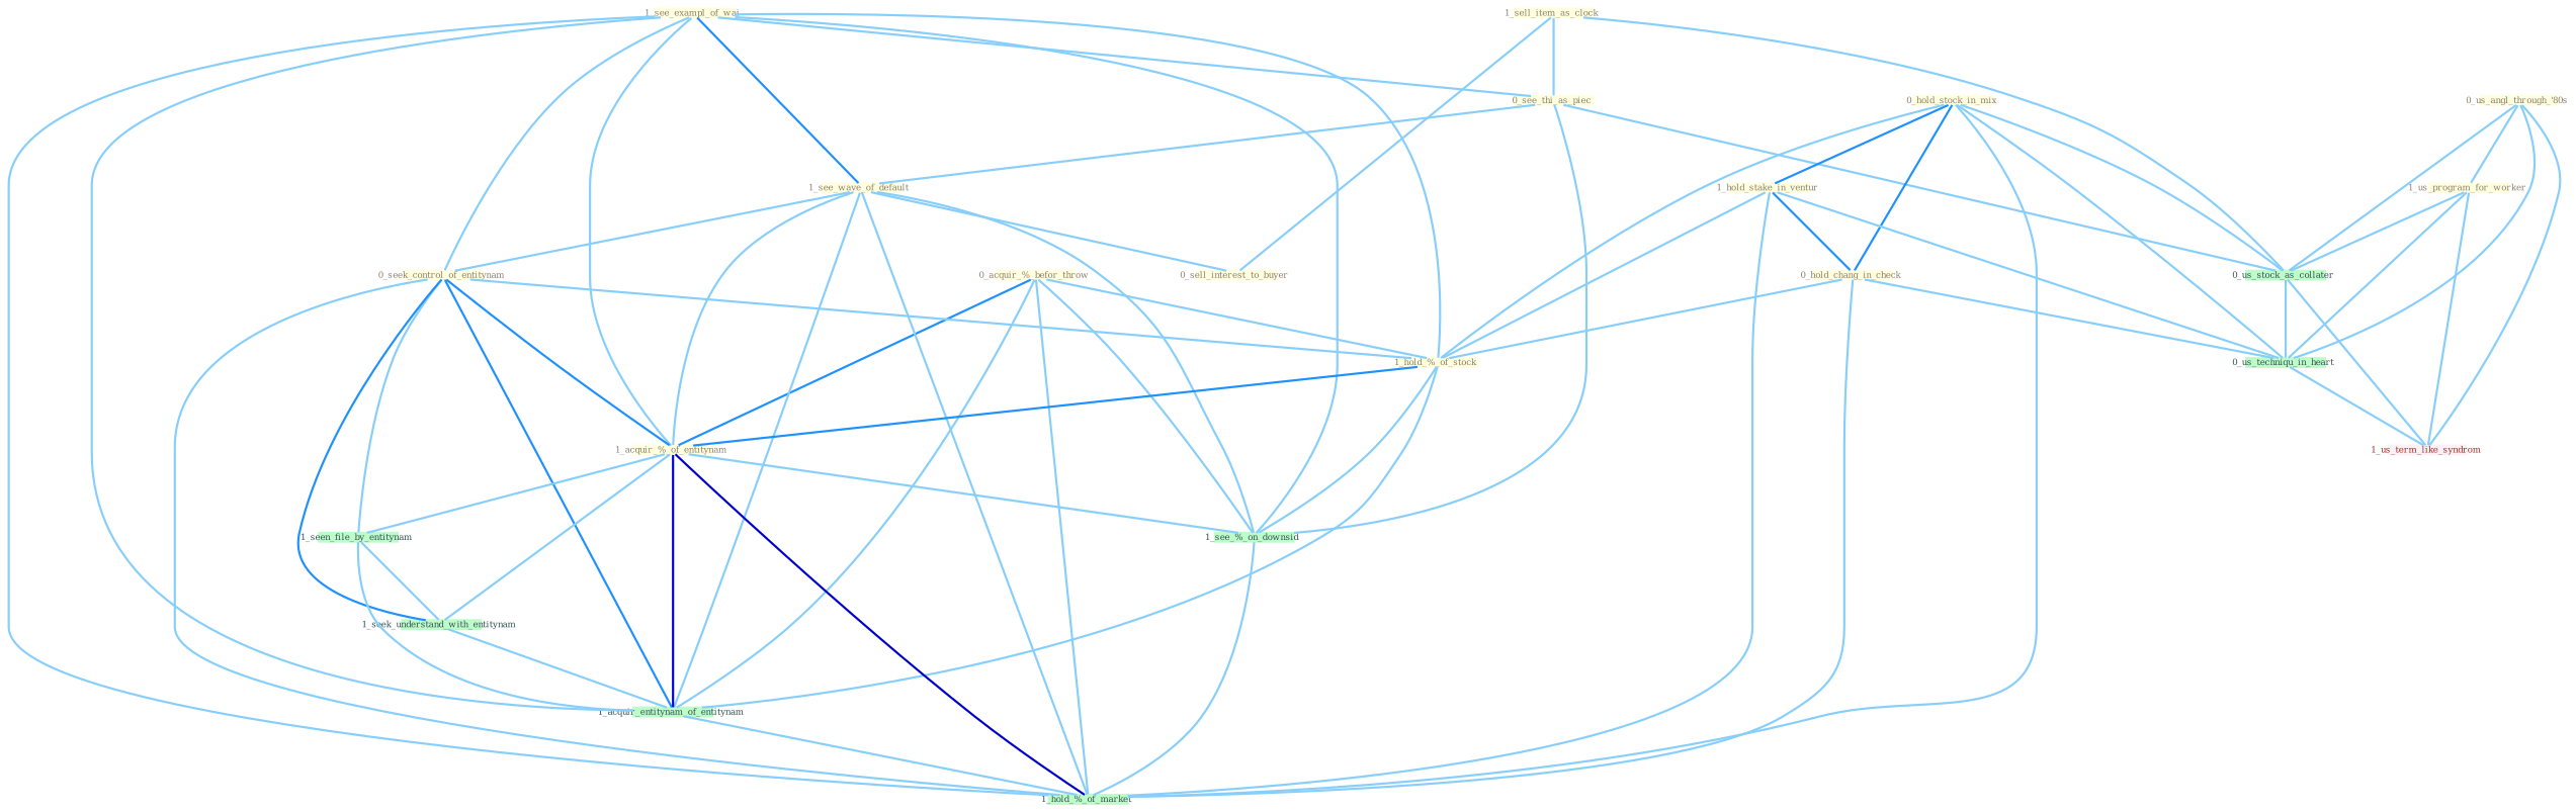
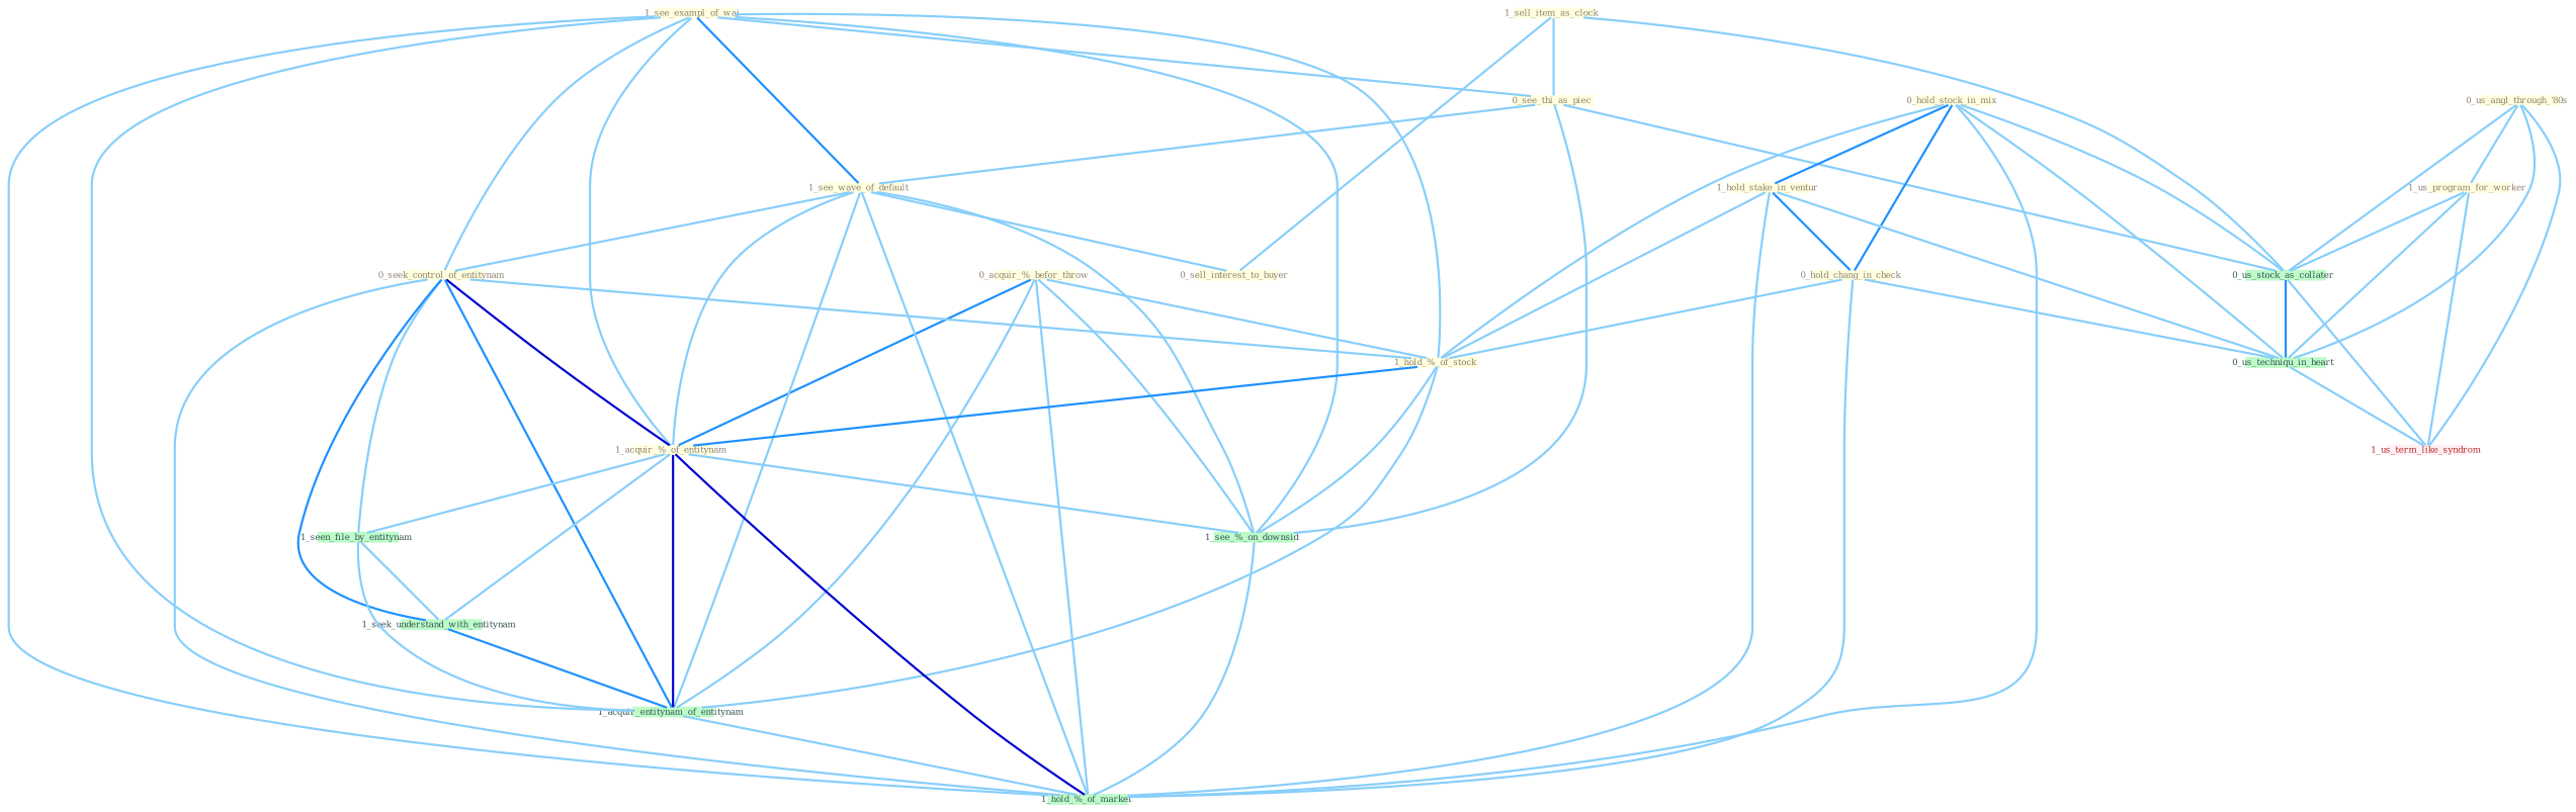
  graph {
    node [color="#ffffe0" fixedsize=true fontcolor="#8b7d6b" fontsize=4 shape=polygon style=filled]
    edge [color="#87cefa" w=1]
    "1_sell_item_as_clock " [height=.06 width=.5]
    "0_us_angl_through_'80s " [height=.06 width=.5]
    "1_see_exampl_of_wai " [height=.06 width=.5]
    "0_acquir_%_befor_throw " [height=.06 width=.5]
    "0_see_thi_as_piec " [height=.06 width=.5]
    "0_hold_stock_in_mix " [height=.06 width=.5]
    "1_see_wave_of_default " [height=.06 width=.5]
    "0_seek_control_of_entitynam " [height=.06 width=.5]
    "1_us_program_for_worker " [height=.06 width=.5]
    "1_hold_stake_in_ventur " [height=.06 width=.5]
    "0_sell_interest_to_buyer " [height=.06 width=.5]
    "0_hold_chang_in_check " [height=.06 width=.5]
    "1_hold_%_of_stock " [height=.06 width=.5]
    "1_acquir_%_of_entitynam " [height=.06 width=.5]
    "1_us_term_like_syndrom " [color="#fff0f5" fontcolor="#b22222" height=.06 width=.5]
    "0_us_stock_as_collater " [color="#BDFCC9" fontcolor="#2f4f4f" height=.06 width=.5]
    "0_us_techniqu_in_heart " [color="#BDFCC9" fontcolor="#2f4f4f" height=.06 width=.5]
    "1_acquir_entitynam_of_entitynam " [color="#BDFCC9" fontcolor="#2f4f4f" height=.06 width=.5]
    "1_see_%_on_downsid " [color="#BDFCC9" fontcolor="#2f4f4f" height=.06 width=.5]
    "1_hold_%_of_market " [color="#BDFCC9" fontcolor="#2f4f4f" height=.06 width=.5]
    "1_seen_file_by_entitynam " [color="#BDFCC9" fontcolor="#2f4f4f" height=.06 width=.5]
    "1_seek_understand_with_entitynam " [color="#BDFCC9" fontcolor="#2f4f4f" height=.06 width=.5]
    subgraph sub_1 {
      "1_sell_item_as_clock "
      "0_us_angl_through_'80s "
      "1_see_exampl_of_wai "
      "0_acquir_%_befor_throw "
      "0_see_thi_as_piec "
      "0_hold_stock_in_mix "
      "1_see_wave_of_default "
      "0_seek_control_of_entitynam "
      "1_us_program_for_worker "
      "1_hold_stake_in_ventur "
      "0_sell_interest_to_buyer "
      "0_hold_chang_in_check "
      "1_hold_%_of_stock "
      "1_acquir_%_of_entitynam "
    }
    subgraph sub_2 {
      "1_us_term_like_syndrom "
    }
    "1_sell_item_as_clock " -- "0_see_thi_as_piec "
    "1_sell_item_as_clock " -- "0_sell_interest_to_buyer "
    "1_sell_item_as_clock " -- "0_us_stock_as_collater "
    "0_us_angl_through_'80s " -- "1_us_program_for_worker "
    "0_us_angl_through_'80s " -- "1_us_term_like_syndrom "
    "0_us_angl_through_'80s " -- "0_us_stock_as_collater "
    "0_us_angl_through_'80s " -- "0_us_techniqu_in_heart "
    "1_see_exampl_of_wai " -- "0_see_thi_as_piec "
    "1_see_exampl_of_wai " -- "1_see_wave_of_default " [color="#1e90ff" w=2]
    "1_see_exampl_of_wai " -- "0_seek_control_of_entitynam "
    "1_see_exampl_of_wai " -- "1_hold_%_of_stock "
    "1_see_exampl_of_wai " -- "1_acquir_%_of_entitynam "
    "1_see_exampl_of_wai " -- "1_acquir_entitynam_of_entitynam "
    "1_see_exampl_of_wai " -- "1_see_%_on_downsid "
    "1_see_exampl_of_wai " -- "1_hold_%_of_market "
    "0_acquir_%_befor_throw " -- "1_hold_%_of_stock "
    "0_acquir_%_befor_throw " -- "1_acquir_%_of_entitynam " [color="#1e90ff" w=2]
    "0_acquir_%_befor_throw " -- "1_acquir_entitynam_of_entitynam "
    "0_acquir_%_befor_throw " -- "1_see_%_on_downsid "
    "0_acquir_%_befor_throw " -- "1_hold_%_of_market "
    "0_see_thi_as_piec " -- "1_see_wave_of_default "
    "0_see_thi_as_piec " -- "0_us_stock_as_collater "
    "0_see_thi_as_piec " -- "1_see_%_on_downsid "
    "0_hold_stock_in_mix " -- "1_hold_stake_in_ventur " [color="#1e90ff" w=2]
    "0_hold_stock_in_mix " -- "0_hold_chang_in_check " [color="#1e90ff" w=2]
    "0_hold_stock_in_mix " -- "1_hold_%_of_stock "
    "0_hold_stock_in_mix " -- "0_us_stock_as_collater "
    "0_hold_stock_in_mix " -- "0_us_techniqu_in_heart "
    "0_hold_stock_in_mix " -- "1_hold_%_of_market "
    "1_see_wave_of_default " -- "0_seek_control_of_entitynam "
    "1_see_wave_of_default " -- "0_sell_interest_to_buyer "
    "1_see_wave_of_default " -- "1_acquir_%_of_entitynam "
    "1_see_wave_of_default " -- "1_acquir_entitynam_of_entitynam "
    "1_see_wave_of_default " -- "1_see_%_on_downsid "
    "1_see_wave_of_default " -- "1_hold_%_of_market "
    "0_seek_control_of_entitynam " -- "1_hold_%_of_stock "
-   "0_seek_control_of_entitynam " -- "1_acquir_%_of_entitynam " [color="#1e90ff" w=2]
+   "0_seek_control_of_entitynam " -- "1_acquir_%_of_entitynam " [color="#0000cd" w=2]
    "0_seek_control_of_entitynam " -- "1_acquir_entitynam_of_entitynam " [color="#1e90ff" w=2]
    "0_seek_control_of_entitynam " -- "1_hold_%_of_market "
    "0_seek_control_of_entitynam " -- "1_seen_file_by_entitynam "
    "0_seek_control_of_entitynam " -- "1_seek_understand_with_entitynam " [color="#1e90ff" w=2]
    "1_us_program_for_worker " -- "1_us_term_like_syndrom "
    "1_us_program_for_worker " -- "0_us_stock_as_collater "
    "1_us_program_for_worker " -- "0_us_techniqu_in_heart "
    "1_hold_stake_in_ventur " -- "0_hold_chang_in_check " [color="#1e90ff" w=2]
    "1_hold_stake_in_ventur " -- "1_hold_%_of_stock "
    "1_hold_stake_in_ventur " -- "0_us_techniqu_in_heart "
    "1_hold_stake_in_ventur " -- "1_hold_%_of_market "
    "0_hold_chang_in_check " -- "1_hold_%_of_stock "
    "0_hold_chang_in_check " -- "0_us_techniqu_in_heart "
    "0_hold_chang_in_check " -- "1_hold_%_of_market "
    "1_hold_%_of_stock " -- "1_acquir_%_of_entitynam " [color="#1e90ff" w=2]
    "1_hold_%_of_stock " -- "1_acquir_entitynam_of_entitynam "
    "1_hold_%_of_stock " -- "1_see_%_on_downsid "
    "1_acquir_%_of_entitynam " -- "1_acquir_entitynam_of_entitynam " [color="#0000cd" w=3]
    "1_acquir_%_of_entitynam " -- "1_see_%_on_downsid "
    "1_acquir_%_of_entitynam " -- "1_hold_%_of_market " [color="#0000cd" w=2]
    "1_acquir_%_of_entitynam " -- "1_seen_file_by_entitynam "
    "1_acquir_%_of_entitynam " -- "1_seek_understand_with_entitynam "
    "0_us_stock_as_collater " -- "1_us_term_like_syndrom "
-   "0_us_stock_as_collater " -- "0_us_techniqu_in_heart "
+   "0_us_stock_as_collater " -- "0_us_techniqu_in_heart " [color="#1e90ff"]
    "0_us_techniqu_in_heart " -- "1_us_term_like_syndrom "
    "1_acquir_entitynam_of_entitynam " -- "1_hold_%_of_market "
    "1_see_%_on_downsid " -- "1_hold_%_of_market "
    "1_seen_file_by_entitynam " -- "1_acquir_entitynam_of_entitynam "
    "1_seen_file_by_entitynam " -- "1_seek_understand_with_entitynam "
-   "1_seek_understand_with_entitynam " -- "1_acquir_entitynam_of_entitynam "
+   "1_seek_understand_with_entitynam " -- "1_acquir_entitynam_of_entitynam " [color="#1e90ff"]
  }
